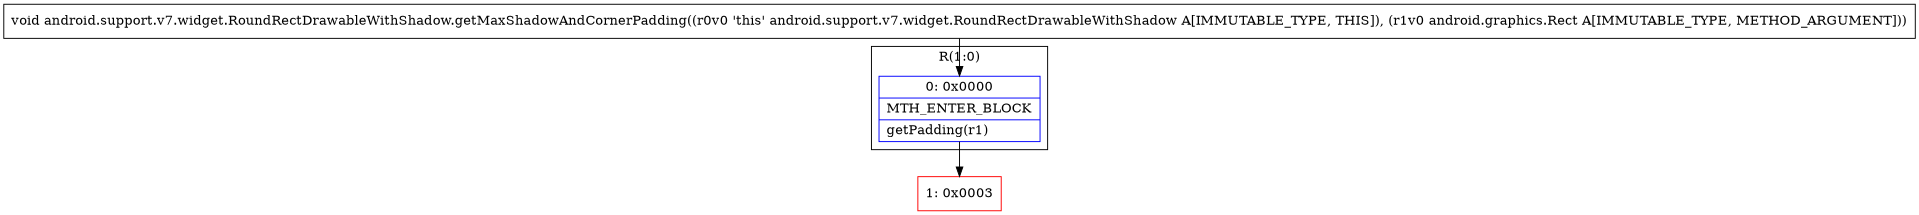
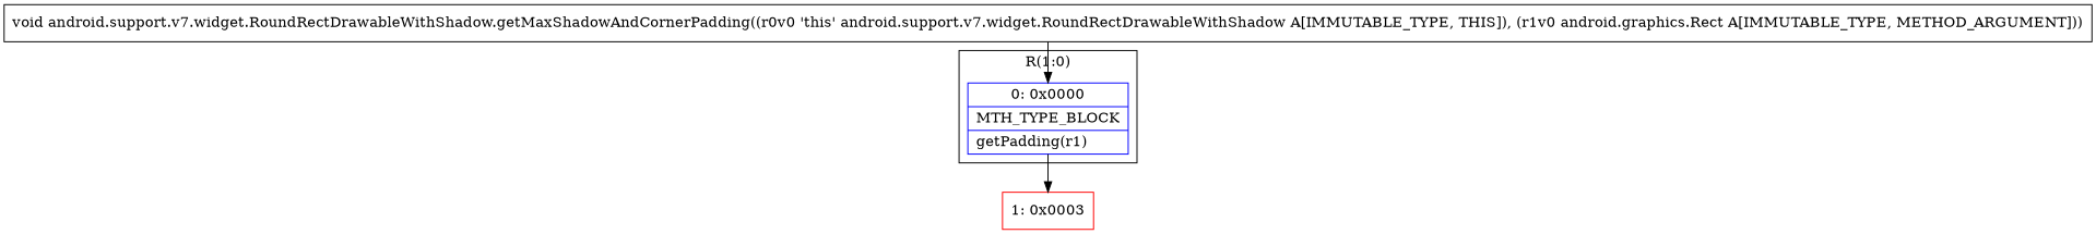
  digraph {
    node [shape=record]
-   n1 [color=blue label="{0\:\ 0x0000|MTH_ENTER_BLOCK\l|getPadding(r1)\l}"]
+   n1 [color=blue label="{0\:\ 0x0000|MTH_TYPE_BLOCK\l|getPadding(r1)\l}"]
    n2 [color=red label="{1\:\ 0x0003}"]
    n3 [label="{void android.support.v7.widget.RoundRectDrawableWithShadow.getMaxShadowAndCornerPadding((r0v0 'this' android.support.v7.widget.RoundRectDrawableWithShadow A[IMMUTABLE_TYPE, THIS]), (r1v0 android.graphics.Rect A[IMMUTABLE_TYPE, METHOD_ARGUMENT])) }"]
    subgraph cluster_1 {
      label="R(1:0)"
      n1
    }
    n1 -> n2
    n3 -> n1
  }
